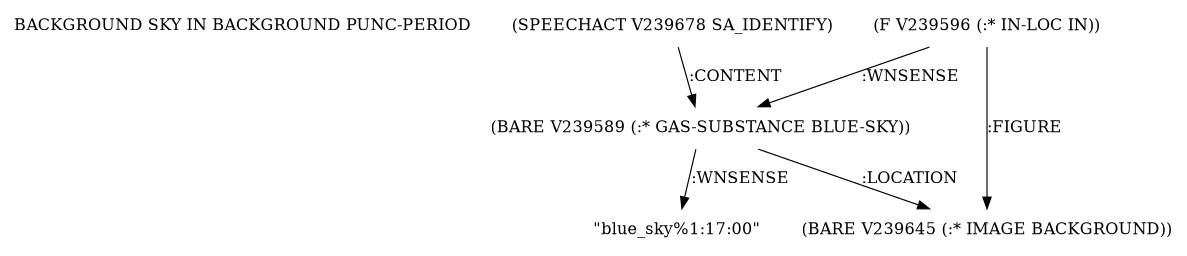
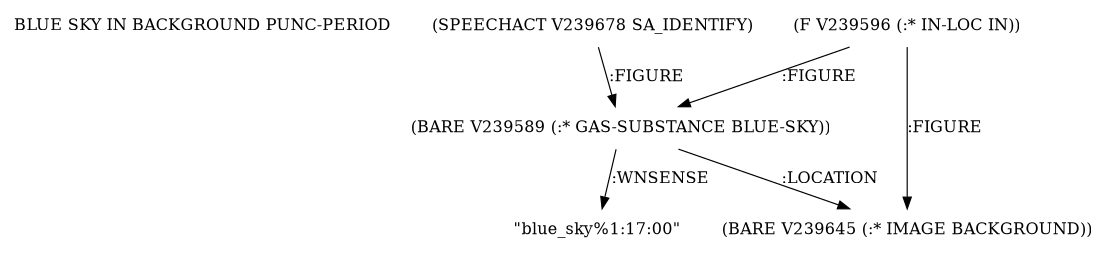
  digraph {
    node [shape=none]
-   "BLUE SKY IN BACKGROUND PUNC-PERIOD" [label="BACKGROUND SKY IN BACKGROUND PUNC-PERIOD"]
+   "BLUE SKY IN BACKGROUND PUNC-PERIOD"
    n2 [label="(SPEECHACT V239678 SA_IDENTIFY)"]
    n3 [label="(BARE V239589 (:* GAS-SUBSTANCE BLUE-SKY))"]
    n4 [label="\"blue_sky%1:17:00\""]
    n5 [label="(BARE V239645 (:* IMAGE BACKGROUND))"]
    n6 [label="(F V239596 (:* IN-LOC IN))"]
-   n2 -> n3 [label=":CONTENT"]
+   n2 -> n3 [label=":FIGURE"]
    n3 -> n4 [label=":WNSENSE"]
    n3 -> n5 [label=":LOCATION"]
-   n6 -> n3 [label=":WNSENSE"]
+   n6 -> n3 [label=":FIGURE"]
    n6 -> n5 [label=":FIGURE"]
  }
